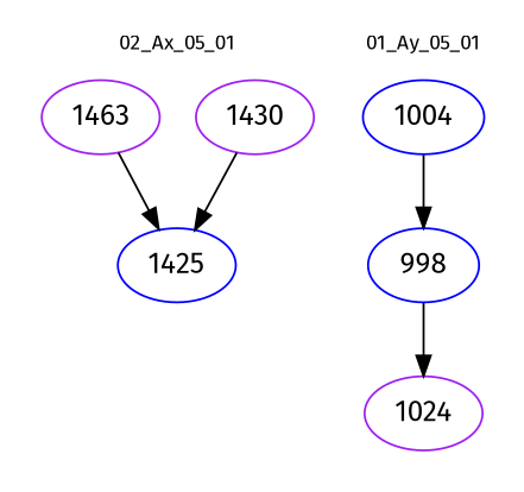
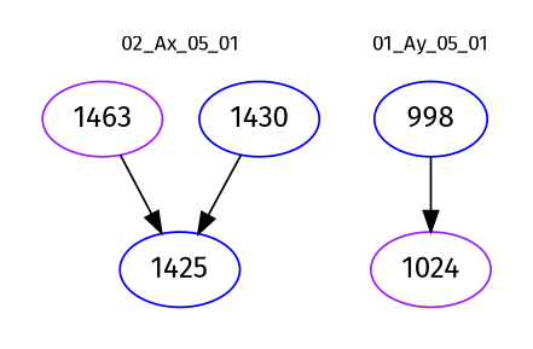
  digraph {
    fontname="Fira Sans"
    node [color=purple fontname="Fira Sans"]
    edge [color=black fontname="Fira Sans"]
-   n1 [label=1430]
+   n1 [color=blue label=1430]
    n2 [color=blue label=1425]
    n3 [label=1463]
-   n4 [color=blue label=1004]
    n5 [color=blue label=998]
    n6 [label=1024]
    subgraph cluster_1 {
      color=white
      fontsize=10
      label="02_Ax_05_01"
      n1
      n2
      n3
    }
    subgraph cluster_2 {
      color=white
      fontsize=10
      label="01_Ay_05_01"
-     n4
      n5
      n6
    }
    n1 -> n2
    n3 -> n2
-   n4 -> n5
    n5 -> n6
  }
